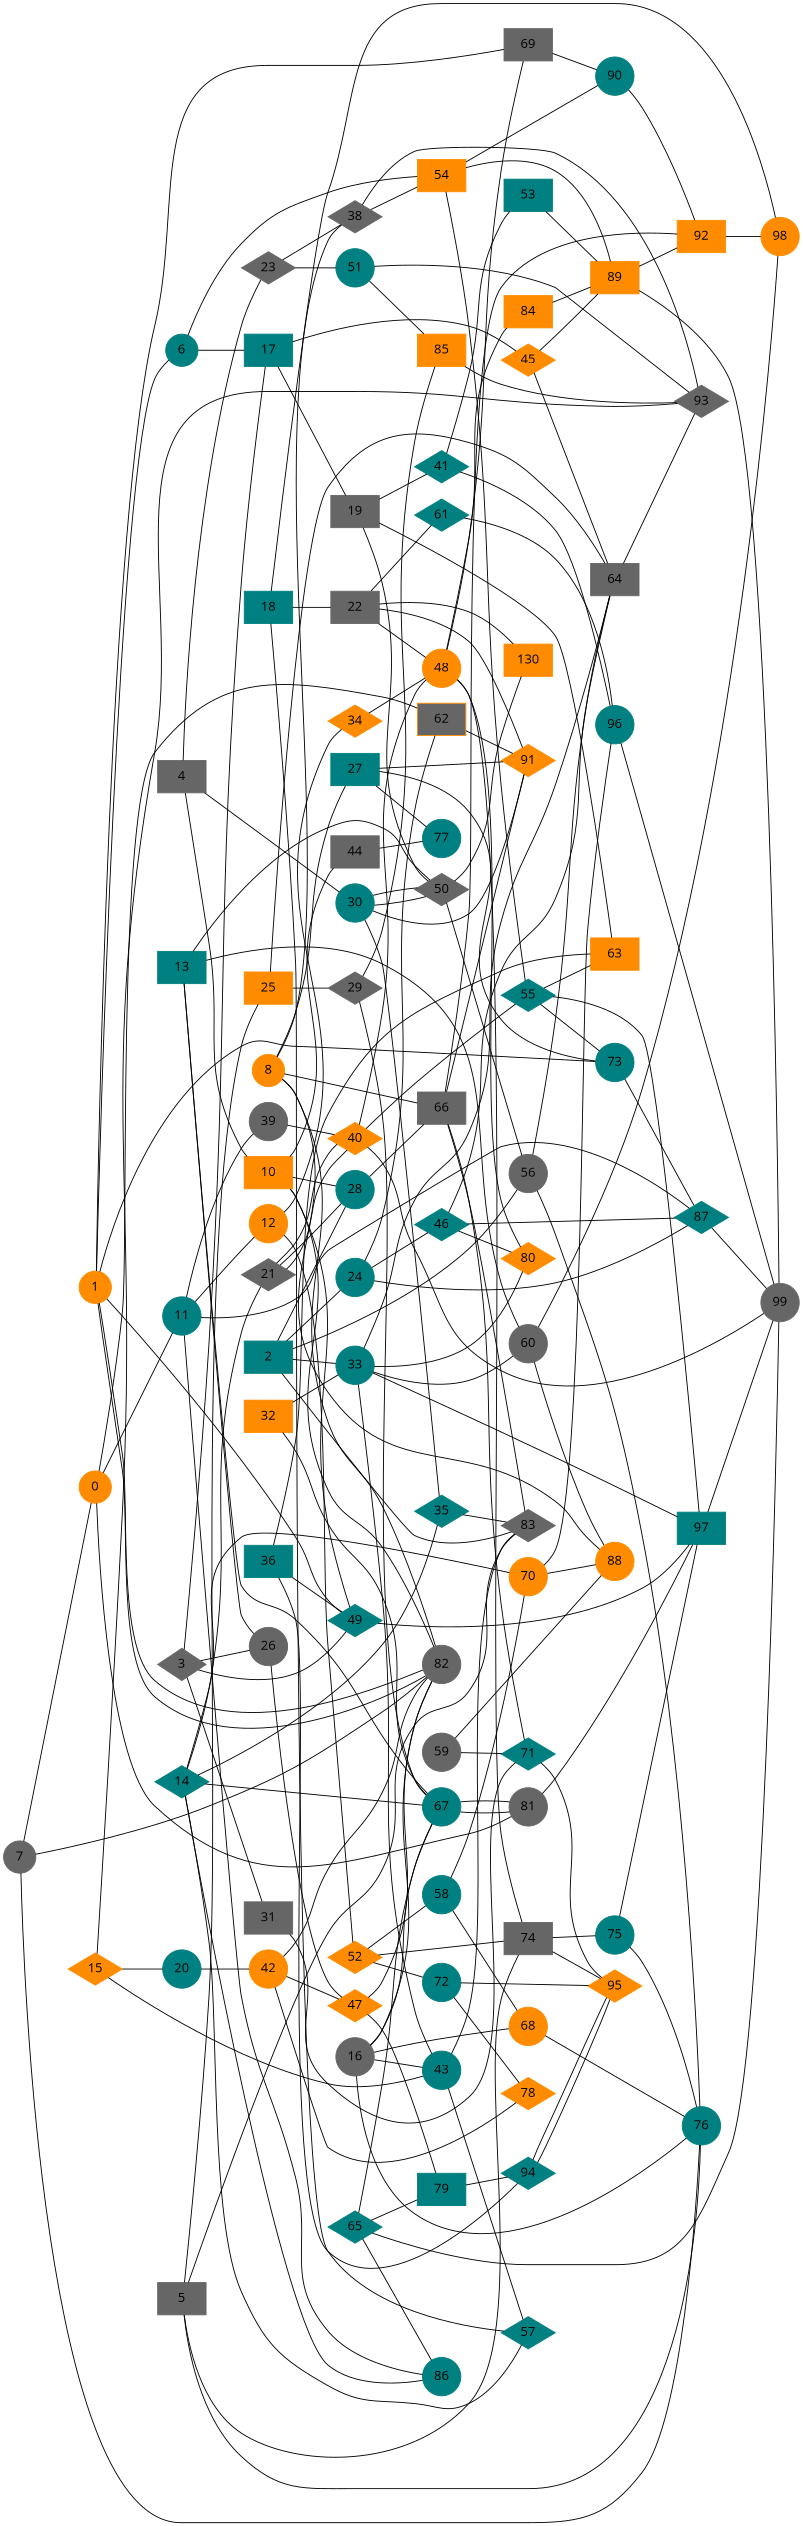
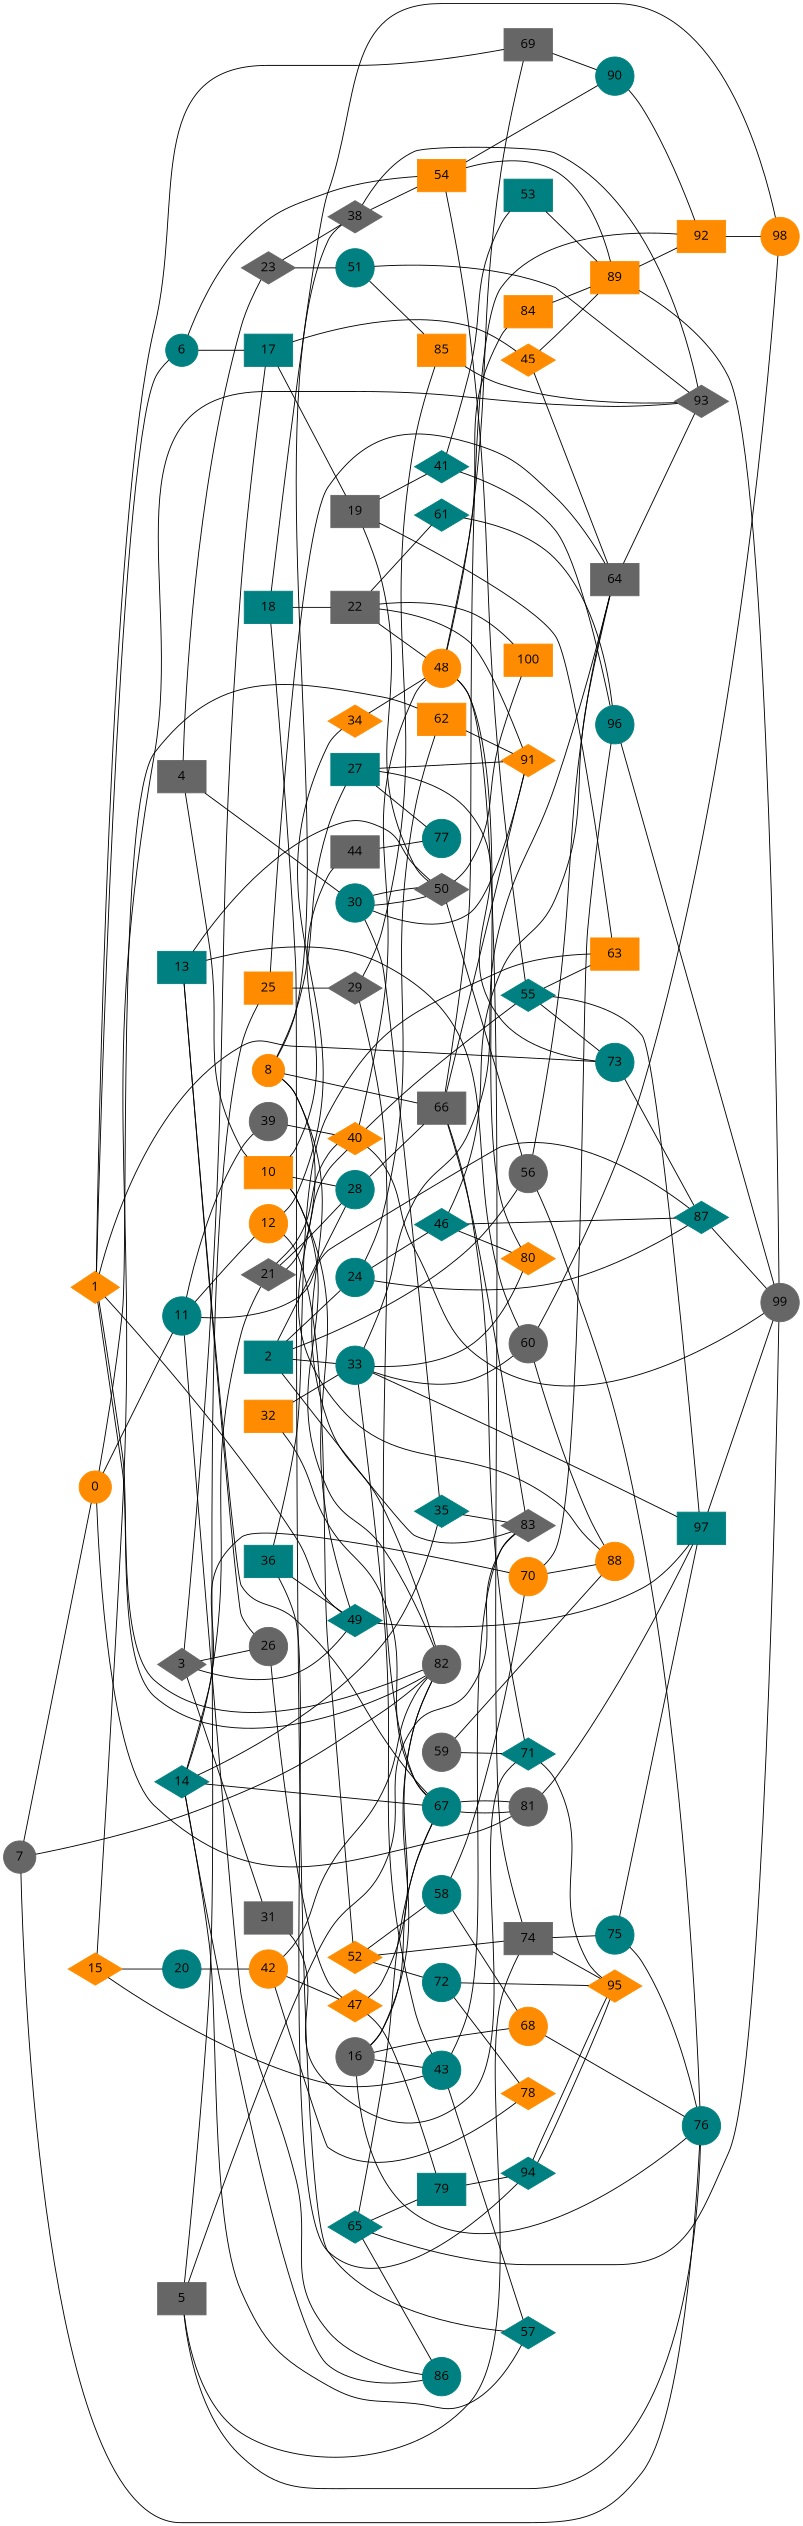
  graph {
    fontname="Open Sans"
    rankdir=LR
    node [color=teal fontname="Open Sans" shape=circle style=filled]
    edge [fontname="Open Sans"]
-   1 [color=darkorange]
+   1 [color=darkorange shape=diamond]
    6
    49 [shape=diamond]
    69 [color=gray40 shape=box]
    73
    82 [color=gray40]
    17 [shape=box]
    54 [color=darkorange shape=box]
    97 [shape=box]
    90
    87 [shape=diamond]
    2 [shape=box]
    24
    28
    33
    56 [color=gray40]
    83 [color=gray40 shape=diamond]
-   62 [color=darkorange shape=box fillcolor=gray40]
+   62 [color=darkorange shape=box]
    46 [shape=diamond]
    66 [color=gray40 shape=box]
    60 [color=gray40]
    43
    64 [color=gray40 shape=box]
    80 [color=darkorange shape=diamond]
    76
    3 [color=gray40 shape=diamond]
    26 [color=gray40]
    31 [color=gray40 shape=box]
    19 [color=gray40 shape=box]
    45 [color=darkorange shape=diamond]
    47 [color=darkorange shape=diamond]
    71 [shape=diamond]
    4 [color=gray40 shape=box]
    10 [color=darkorange shape=box]
    23 [color=gray40 shape=diamond]
    30
    44 [color=gray40 shape=box]
    38 [color=gray40 shape=diamond]
    51
    50 [color=gray40 shape=diamond]
    35 [shape=diamond]
    91 [color=darkorange shape=diamond]
    5 [color=gray40 shape=box]
    25 [color=darkorange shape=box]
    74 [color=gray40 shape=box]
    29 [color=gray40 shape=diamond]
    95 [color=darkorange shape=diamond]
    75
    55 [shape=diamond]
    89 [color=darkorange shape=box]
    7 [color=gray40]
    n52 [color=darkorange label=0]
    11
    81 [color=gray40]
    8 [color=darkorange]
    27 [shape=box]
    88 [color=darkorange]
    77
    93 [color=gray40 shape=diamond]
    92 [color=darkorange shape=box]
    12 [color=darkorange]
    39 [color=gray40]
    86
    34 [color=darkorange shape=diamond]
    52 [color=darkorange shape=diamond]
    40 [color=darkorange shape=diamond]
    99 [color=gray40]
    48 [color=darkorange]
    58
    72
    13 [shape=box]
    67
-   100 [color=darkorange shape=box label=130]
+   100 [color=darkorange shape=box]
    98 [color=darkorange]
    14 [shape=diamond]
    21 [color=gray40 shape=diamond]
    57 [shape=diamond]
    70 [color=darkorange]
    96
    15 [color=darkorange shape=diamond]
    20
    42 [color=darkorange]
    16 [color=gray40]
    68 [color=darkorange]
    41 [shape=diamond]
    63 [color=darkorange shape=box]
    18 [shape=box]
    22 [color=gray40 shape=box]
    61 [shape=diamond]
    53 [shape=box]
    78 [color=darkorange shape=diamond]
    84 [color=darkorange shape=box]
    85 [color=darkorange shape=box]
    79 [shape=box]
    32 [color=darkorange shape=box]
    36 [shape=box]
    94 [shape=diamond]
    59 [color=gray40]
    65 [shape=diamond]
    1 -- 6
    1 -- 49
    1 -- 69
    1 -- 73
    1 -- 82
    1 -- 82
    6 -- 17
    6 -- 54
    49 -- 97
    69 -- 90
    73 -- 87
    17 -- 19
    17 -- 45
    54 -- 90
    54 -- 55
    54 -- 89
    97 -- 99
    90 -- 92
    87 -- 99
    2 -- 24
    2 -- 28
    2 -- 33
    2 -- 56
    2 -- 83
    24 -- 87
    24 -- 62
    24 -- 46
    28 -- 66
    33 -- 97
    33 -- 60
    33 -- 43
    33 -- 64
    33 -- 80
    56 -- 64
    56 -- 76
    62 -- 91
    46 -- 87
    46 -- 64
    46 -- 80
    66 -- 83
    66 -- 71
    66 -- 91
    66 -- 92
    60 -- 88
    60 -- 98
    43 -- 83
    43 -- 57
    64 -- 93
    3 -- 49
    3 -- 17
    3 -- 26
    3 -- 31
    26 -- 47
    31 -- 71
    19 -- 50
    19 -- 41
    19 -- 63
    45 -- 64
    45 -- 89
    47 -- 82
    47 -- 79
    71 -- 95
    4 -- 10
    4 -- 23
    4 -- 30
    10 -- 49
    10 -- 82
    10 -- 28
    10 -- 44
    23 -- 38
    23 -- 51
    30 -- 50
    30 -- 50
    30 -- 35
    30 -- 91
    44 -- 77
    38 -- 54
    38 -- 93
    51 -- 93
    51 -- 85
    50 -- 56
    50 -- 100
    35 -- 83
    5 -- 83
    5 -- 76
    5 -- 25
    5 -- 74
    25 -- 64
    25 -- 29
    74 -- 95
    74 -- 75
    29 -- 67
    29 -- 85
    75 -- 97
    75 -- 76
    55 -- 73
    55 -- 97
    55 -- 63
    89 -- 92
    89 -- 99
    7 -- 82
    7 -- 76
    7 -- n52
    n52 -- 62
    n52 -- 11
    n52 -- 81
    11 -- 87
    11 -- 12
    11 -- 39
    11 -- 86
    81 -- 97
    8 -- 82
    8 -- 66
    8 -- 38
    8 -- 27
    8 -- 88
    27 -- 73
    27 -- 91
    27 -- 77
    92 -- 98
    12 -- 34
    12 -- 52
    39 -- 40
    34 -- 48
    52 -- 74
    52 -- 58
    52 -- 72
    40 -- 55
    40 -- 99
    40 -- 48
    48 -- 69
    48 -- 80
    48 -- 74
    48 -- 84
    58 -- 70
    58 -- 68
    72 -- 95
    72 -- 78
    13 -- 60
    13 -- 26
    13 -- 50
    13 -- 67
    67 -- 81
    67 -- 81
    14 -- 35
    14 -- 86
    14 -- 67
    14 -- 21
    14 -- 57
    14 -- 70
    21 -- 28
    21 -- 40
    21 -- 40
    70 -- 88
    70 -- 96
    96 -- 99
    15 -- 43
    15 -- 93
    15 -- 20
    20 -- 42
    42 -- 82
    42 -- 47
    42 -- 78
    16 -- 82
    16 -- 43
    16 -- 76
    16 -- 67
    16 -- 68
    68 -- 76
    41 -- 96
    41 -- 53
    18 -- 98
    18 -- 57
    18 -- 22
    22 -- 91
    22 -- 48
    22 -- 100
    22 -- 61
    61 -- 96
    53 -- 89
    84 -- 89
    85 -- 93
    79 -- 94
    32 -- 33
    32 -- 67
    36 -- 49
    36 -- 63
    36 -- 94
    94 -- 95
    94 -- 95
    59 -- 71
    59 -- 88
    65 -- 86
    65 -- 99
    65 -- 67
    65 -- 79
  }
